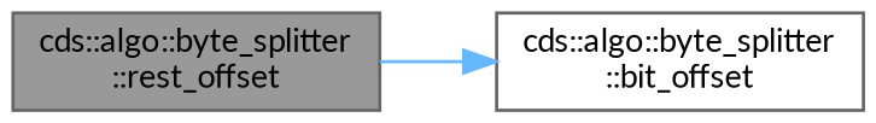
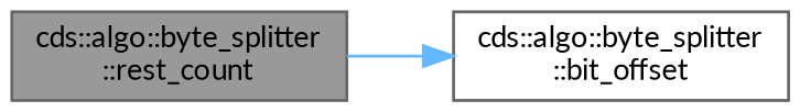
  digraph {
    rankdir=LR
    fontname=Lato
    node [fontname=Lato fontsize=10 shape=box style=filled]
-   n1 [color=gray40 fillcolor=grey60 fontcolor=black height=0.2 label="cds::algo::byte_splitter\l::rest_offset" width=0.4]
+   n1 [color=gray40 fillcolor=grey60 fontcolor=black height=0.2 label="cds::algo::byte_splitter\l::rest_count" width=0.4]
    n2 [color=grey40 fillcolor=white height=0.2 label="cds::algo::byte_splitter\l::bit_offset" width=0.4]
    n1 -> n2 [color=steelblue1 fontname=Lato fontsize=10 labelfontname=Helvetica labelfontsize=10 style=solid]
  }
